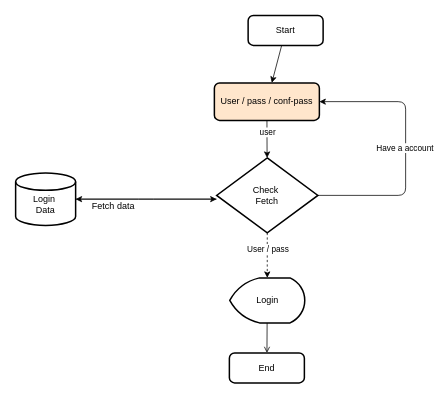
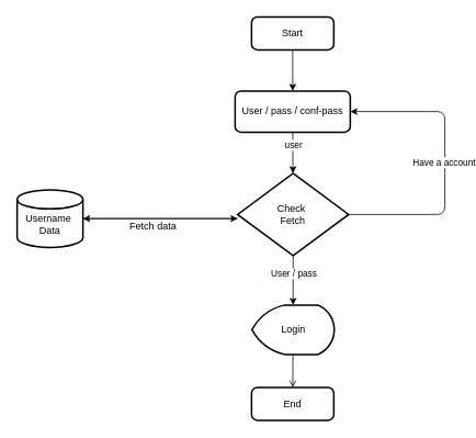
  <mxCell id="0" />
  <mxCell id="1" parent="0" />
  <mxCell id="2" value="" style="edgeStyle=none;html=1;" edge="1" parent="1" source="3" target="6"><mxGeometry relative="1" as="geometry" /></mxCell>
- <mxCell id="3" value="Start" style="rounded=1;whiteSpace=wrap;html=1;absoluteArcSize=1;arcSize=14;strokeWidth=2;" vertex="1" parent="1"><mxGeometry x="330" y="20" width="100" height="40" as="geometry" /></mxCell>
+ <mxCell id="3" value="Start" style="rounded=1;whiteSpace=wrap;html=1;absoluteArcSize=1;arcSize=14;strokeWidth=2;" vertex="1" parent="1"><mxGeometry x="305" y="20" width="100" height="40" as="geometry" /></mxCell>
  <mxCell id="4" value="" style="edgeStyle=none;html=1;" edge="1" parent="1" source="6" target="12"><mxGeometry relative="1" as="geometry" /></mxCell>
  <mxCell id="5" value="user" style="edgeLabel;html=1;align=center;verticalAlign=middle;resizable=0;points=[];" vertex="1" connectable="0" parent="4"><mxGeometry x="-0.368" relative="1" as="geometry"><mxPoint as="offset" /></mxGeometry></mxCell>
- <mxCell id="6" value="User / pass / conf-pass" style="rounded=1;whiteSpace=wrap;html=1;absoluteArcSize=1;arcSize=14;strokeWidth=2;fillColor=#ffe6cc;" vertex="1" parent="1"><mxGeometry x="285" y="110" width="140" height="50" as="geometry" /></mxCell>
+ <mxCell id="6" value="User / pass / conf-pass" style="rounded=1;whiteSpace=wrap;html=1;absoluteArcSize=1;arcSize=14;strokeWidth=2;" vertex="1" parent="1"><mxGeometry x="285" y="110" width="140" height="50" as="geometry" /></mxCell>
  <mxCell id="7" style="edgeStyle=orthogonalEdgeStyle;html=1;entryX=1;entryY=0.5;entryDx=0;entryDy=0;exitX=1;exitY=0.5;exitDx=0;exitDy=0;exitPerimeter=0;" edge="1" parent="1" source="12" target="6"><mxGeometry relative="1" as="geometry"><Array as="points"><mxPoint x="540" y="260" /><mxPoint x="540" y="135" /></Array></mxGeometry></mxCell>
  <mxCell id="8" value="Have a account" style="edgeLabel;html=1;align=center;verticalAlign=middle;resizable=0;points=[];" vertex="1" connectable="0" parent="7"><mxGeometry x="0.015" y="2" relative="1" as="geometry"><mxPoint as="offset" /></mxGeometry></mxCell>
- <mxCell id="9" value="" style="edgeStyle=none;html=1;dashed=1;" edge="1" parent="1" source="12" target="14"><mxGeometry relative="1" as="geometry" /></mxCell>
+ <mxCell id="9" value="" style="edgeStyle=none;html=1;" edge="1" parent="1" source="12" target="14"><mxGeometry relative="1" as="geometry" /></mxCell>
  <mxCell id="10" value="User / pass&amp;nbsp;" style="edgeLabel;html=1;align=center;verticalAlign=middle;resizable=0;points=[];" vertex="1" connectable="0" parent="9"><mxGeometry x="-0.307" y="2" relative="1" as="geometry"><mxPoint as="offset" /></mxGeometry></mxCell>
  <mxCell id="11" style="edgeStyle=elbowEdgeStyle;elbow=vertical;html=1;" edge="1" parent="1" source="12" target="17"><mxGeometry relative="1" as="geometry" /></mxCell>
  <mxCell id="12" value="Check&amp;nbsp;&lt;div&gt;Fetch&lt;/div&gt;" style="strokeWidth=2;html=1;shape=mxgraph.flowchart.decision;whiteSpace=wrap;" vertex="1" parent="1"><mxGeometry x="288" y="210" width="135" height="100" as="geometry" /></mxCell>
  <mxCell id="13" value="" style="edgeStyle=none;html=1;endArrow=open;" edge="1" parent="1" source="14" target="15"><mxGeometry relative="1" as="geometry" /></mxCell>
  <mxCell id="14" value="Login" style="strokeWidth=2;html=1;shape=mxgraph.flowchart.display;whiteSpace=wrap;" vertex="1" parent="1"><mxGeometry x="305.5" y="370" width="100" height="60" as="geometry" /></mxCell>
  <mxCell id="15" value="End" style="rounded=1;whiteSpace=wrap;html=1;absoluteArcSize=1;arcSize=14;strokeWidth=2;" vertex="1" parent="1"><mxGeometry x="305" y="470" width="100" height="40" as="geometry" /></mxCell>
  <mxCell id="16" style="edgeStyle=elbowEdgeStyle;elbow=vertical;html=1;" edge="1" parent="1" source="17" target="12"><mxGeometry relative="1" as="geometry" /></mxCell>
- <mxCell id="17" value="&lt;div&gt;&lt;br&gt;&lt;/div&gt;&lt;div&gt;Login&amp;nbsp;&lt;/div&gt;&lt;div&gt;Data&lt;/div&gt;" style="strokeWidth=2;html=1;shape=mxgraph.flowchart.database;whiteSpace=wrap;" vertex="1" parent="1"><mxGeometry x="20" y="230" width="80" height="70" as="geometry" /></mxCell>
- <mxCell id="18" value="Fetch data" style="text;html=1;align=center;verticalAlign=middle;resizable=0;points=[];autosize=1;strokeColor=none;fillColor=none;" vertex="1" parent="1"><mxGeometry x="110" y="260" width="80" height="30" as="geometry" /></mxCell>
+ <mxCell id="17" value="&lt;div&gt;&lt;br&gt;&lt;/div&gt;&lt;div&gt;Username&amp;nbsp;&lt;/div&gt;&lt;div&gt;Data&lt;/div&gt;" style="strokeWidth=2;html=1;shape=mxgraph.flowchart.database;whiteSpace=wrap;" vertex="1" parent="1"><mxGeometry x="20" y="230" width="80" height="70" as="geometry" /></mxCell>
+ <mxCell id="18" value="Fetch data" style="text;html=1;align=center;verticalAlign=middle;resizable=0;points=[];autosize=1;strokeColor=none;fillColor=none;" vertex="1" parent="1"><mxGeometry x="145" y="260" width="80" height="30" as="geometry" /></mxCell>
